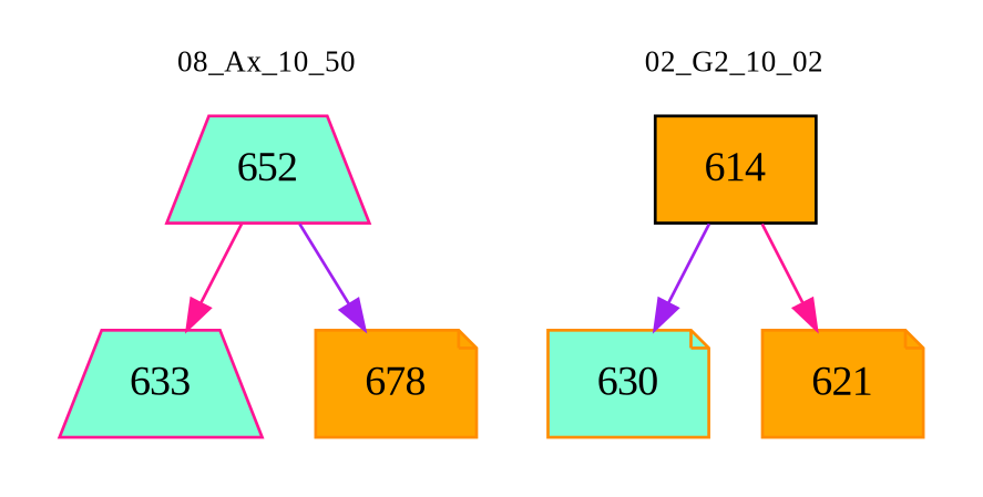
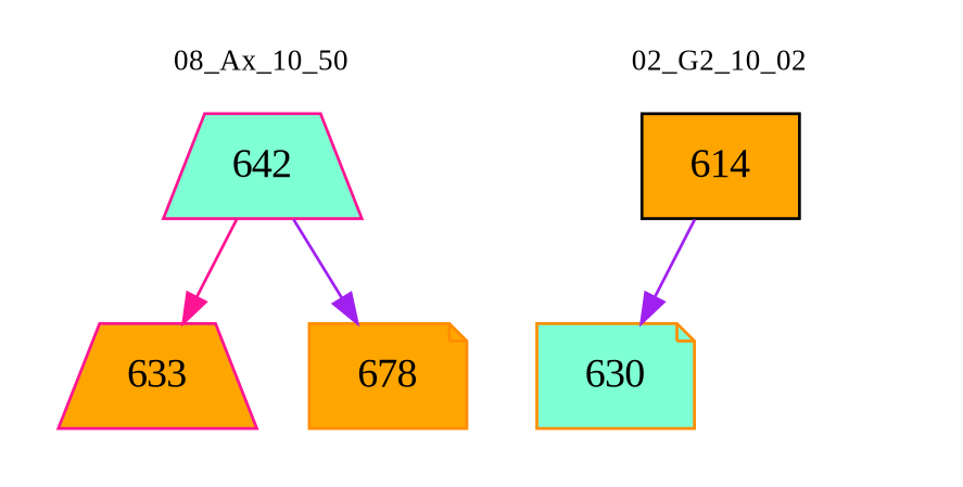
  digraph {
    fontname="Liberation Serif"
    node [color=darkorange fillcolor=aquamarine fontname="Liberation Serif" shape=note style=filled]
    edge [color=deeppink fontname="Liberation Serif"]
-   n1 [color=deeppink label=652 shape=trapezium]
-   n2 [color=deeppink label=633 shape=trapezium]
+   n1 [color=deeppink label=642 shape=trapezium]
+   n2 [color=deeppink fillcolor=orange label=633 shape=trapezium]
    n3 [fillcolor=orange label=678]
    n4 [color=black fillcolor=orange label=614 shape=box]
    n5 [label=630]
-   n6 [fillcolor=orange label=621]
    subgraph cluster_1 {
      color=white
      fontsize=10
      label="08_Ax_10_50"
      n1
      n2
      n3
    }
    subgraph cluster_2 {
      color=white
      fontsize=10
      label="02_G2_10_02"
      n4
      n5
-     n6
    }
    n1 -> n2
    n1 -> n3 [color=purple]
    n4 -> n5 [color=purple]
-   n4 -> n6
  }
